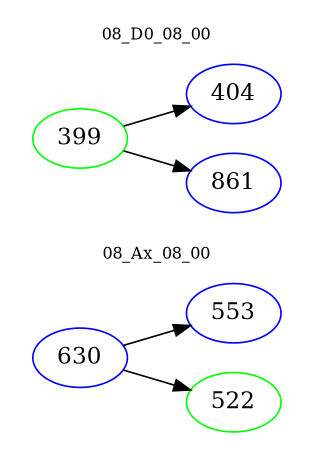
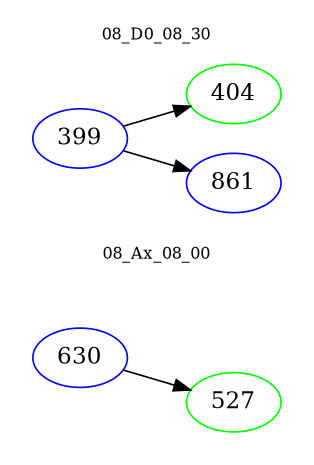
  digraph {
    rankdir=LR
    node [color=blue]
    edge [color=black]
    n1 [label=630]
-   n2 [color=green label=522]
-   n3 [label=553]
-   n4 [color=green label=399]
+   n2 [color=green label=527]
+   n4 [label=399]
    n5 [label=861]
-   n6 [label=404]
+   n6 [color=green label=404]
    subgraph cluster_1 {
      color=white
      fontsize=10
      label="08_Ax_08_00"
      n1
      n2
-     n3
    }
    subgraph cluster_2 {
      color=white
      fontsize=10
-     label="08_D0_08_00"
+     label="08_D0_08_30"
      n4
      n5
      n6
    }
    n1 -> n2
-   n1 -> n3
    n4 -> n5
    n4 -> n6
  }
